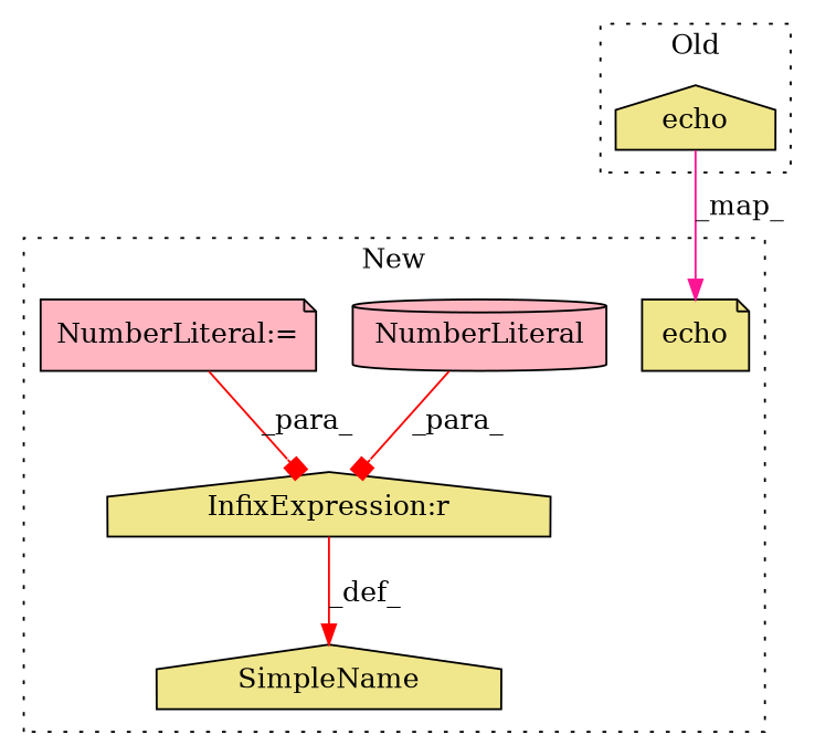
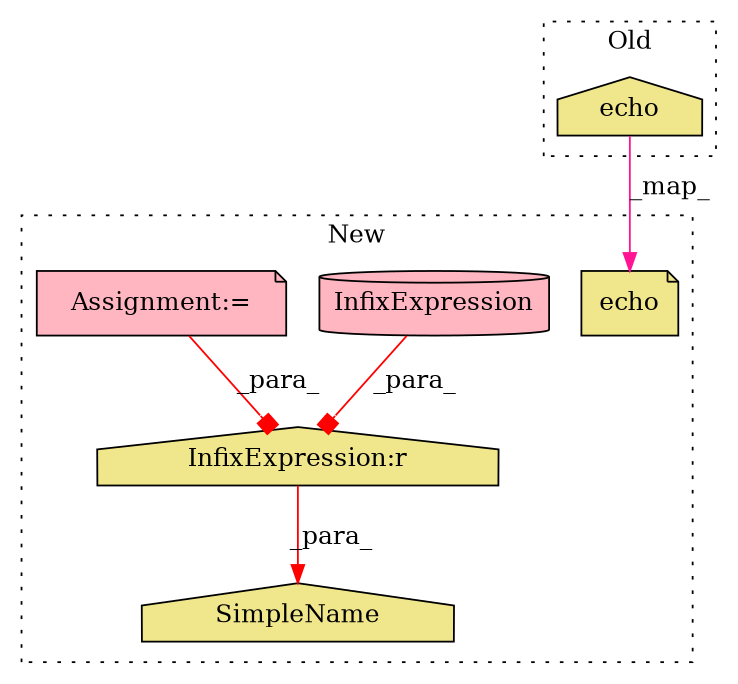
  digraph {
    node [a=32 fillcolor=khaki l="5,1" shape=house style=filled]
    edge [arrowhead=normal color=red]
    n1 [label=echo s="3912,3974" shape=note]
    n2 [a=42 label=SimpleName l=""]
    n3 [a=27 l=3 label="InfixExpression:r" s=3792]
-   n4 [a=34 fillcolor=lightpink l=1 label=NumberLiteral s=3795 shape=cylinder]
-   n5 [a=7 fillcolor=lightpink l=1 label="NumberLiteral:=" s=3156 shape=note]
+   n4 [a=34 fillcolor=lightpink l=1 label=InfixExpression s=3795 shape=cylinder]
+   n5 [a=7 fillcolor=lightpink l=1 label="Assignment:=" s=3156 shape=note]
    n6 [label=echo s="3630,3692"]
    subgraph cluster_1 {
      label=New
      style=dotted
      n1
      n2
      n3
      n4
      n5
    }
    subgraph cluster_2 {
      label=Old
      style=dotted
      n6
    }
-   n3 -> n2 [label=_def_]
+   n3 -> n2 [label=_para_]
    n4 -> n3 [arrowhead=box label=_para_]
    n5 -> n3 [arrowhead=box label=_para_]
    n6 -> n1 [color=deeppink label=_map_]
  }
